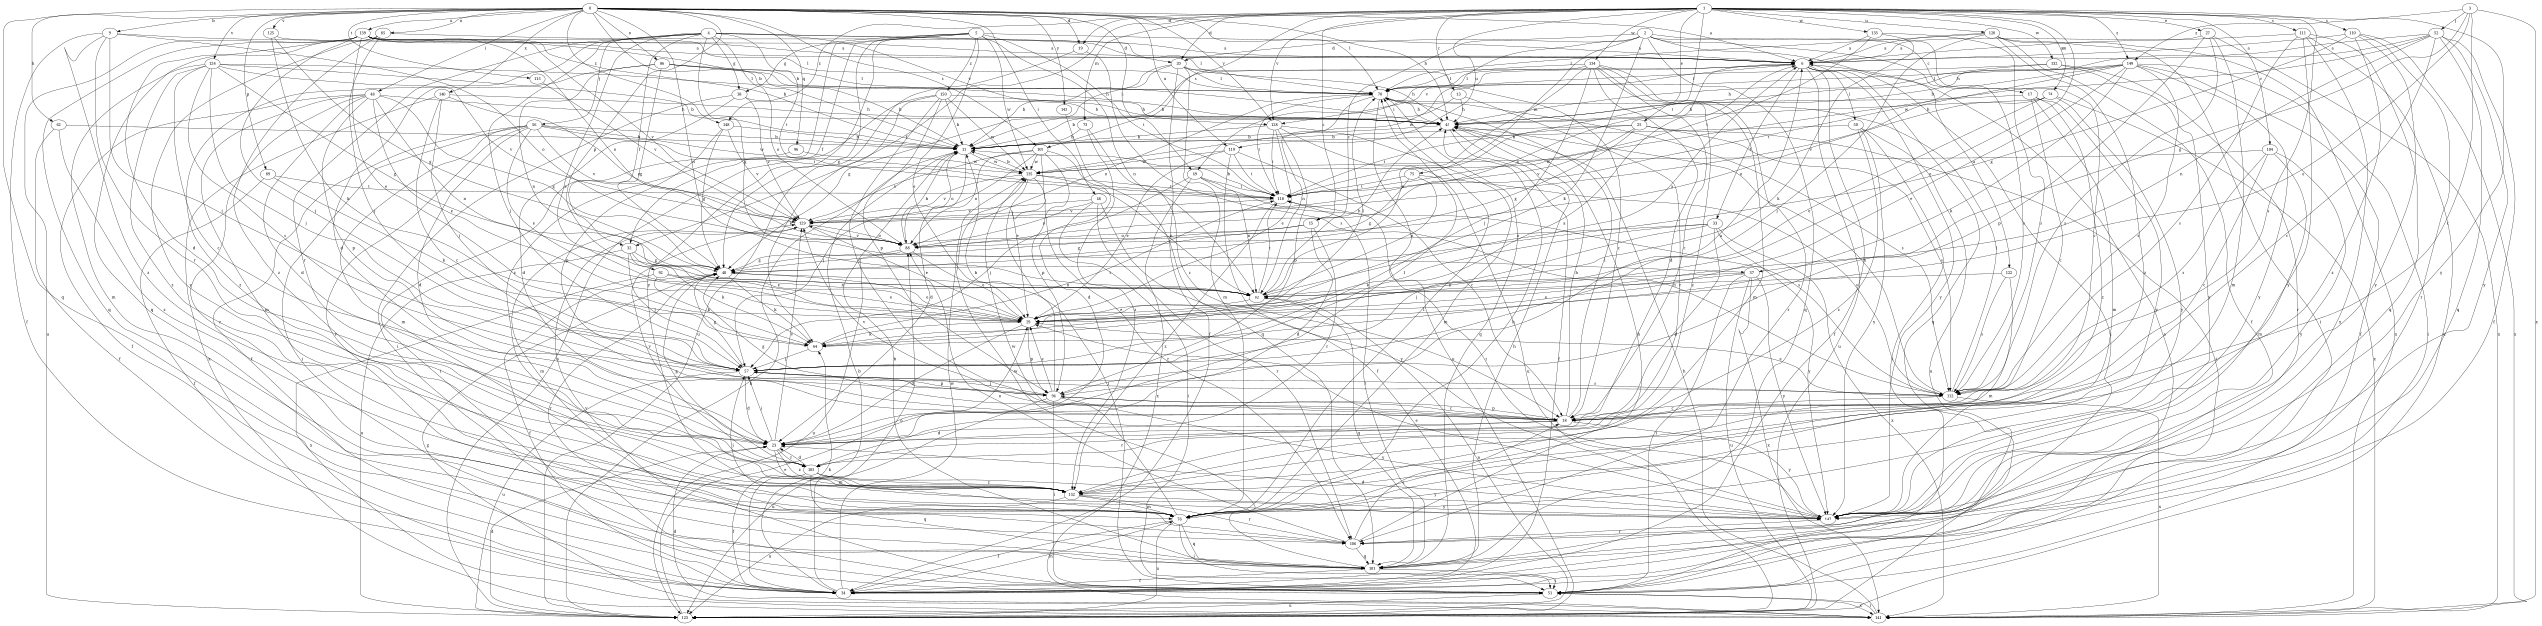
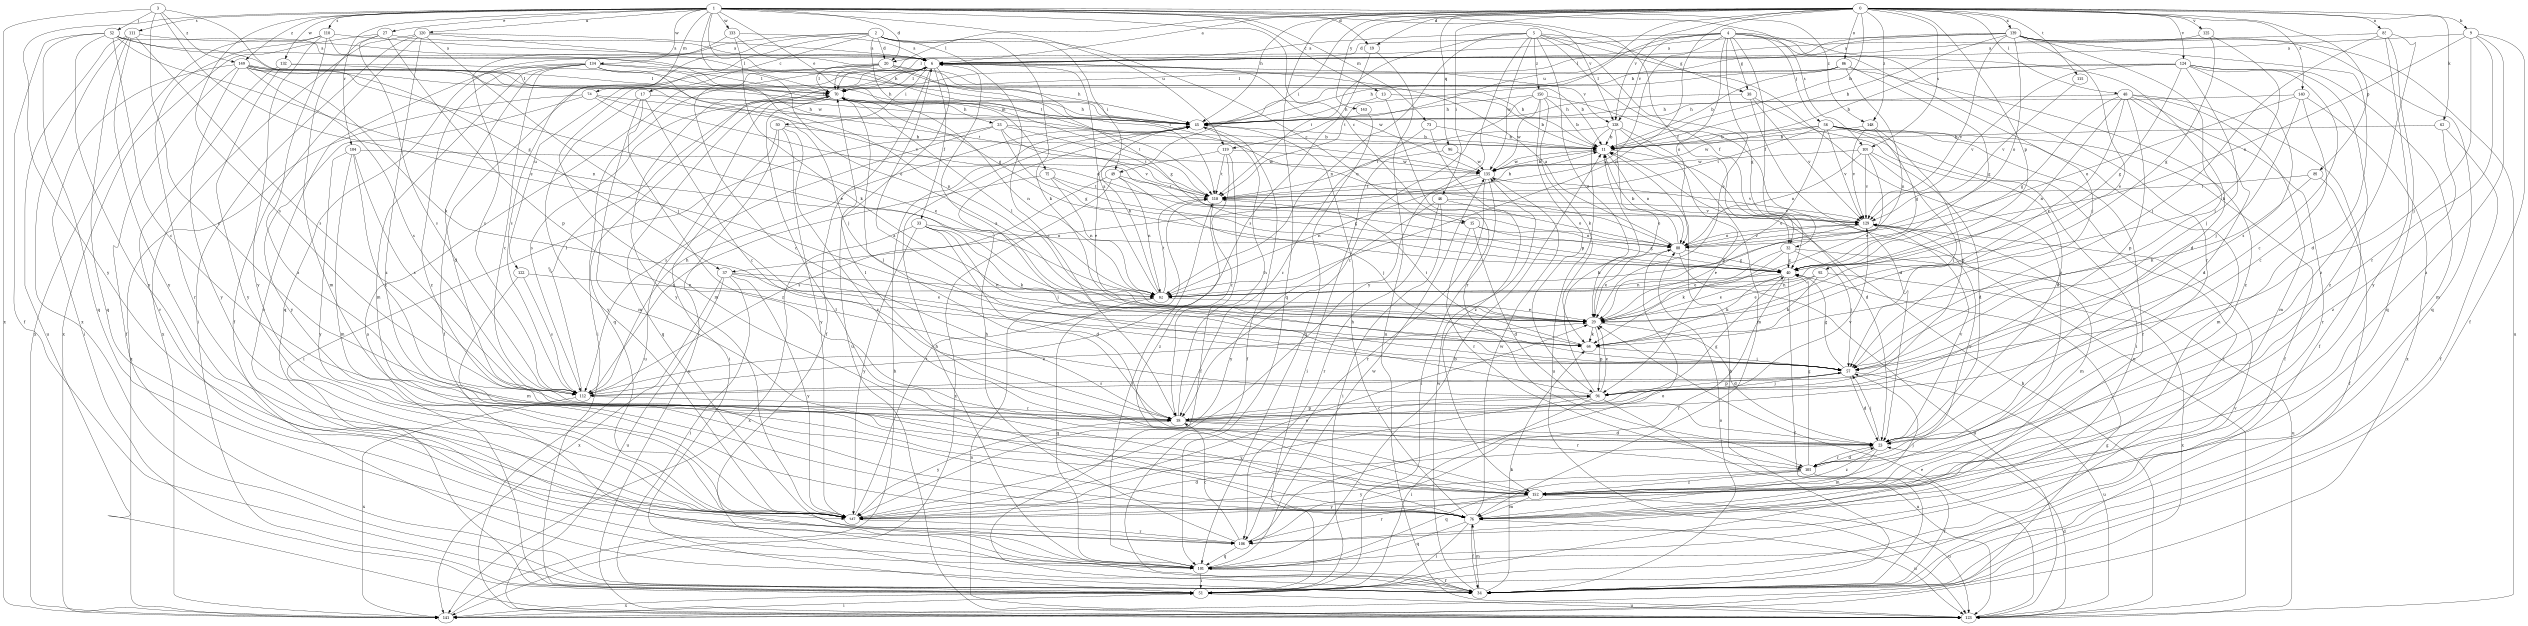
  strict digraph {
    fontname="Noto Serif"
    node [fontname="Noto Serif"]
    edge [fontname="Noto Serif"]
    0
    6
    9
    11
    19
    45
    46
    48
    49
    62
    70
    82
    85
    86
    89
    92
    96
    101
    109
    115
    119
    124
    125
    128
    139
    140
    143
    148
    147
    135
    33
    34
    50
    51
    123
    57
    88
    105
    152
    23
    112
    129
    106
    29
    40
    76
    94
    118
    141
    64
    18
    1
    13
    15
    20
    25
    27
    32
    73
    74
    104
    110
    111
    120
    132
    133
    134
    149
    2
    17
    75
    122
    3
    37
    52
    4
    38
    56
    5
    150
    0 -> 6 [label=a]
    0 -> 9 [label=b]
    0 -> 11 [label=b]
    0 -> 19 [label=d]
    0 -> 45 [label=h]
    0 -> 46 [label=i]
    0 -> 48 [label=i]
    0 -> 49 [label=i]
    0 -> 62 [label=k]
    0 -> 70 [label=l]
    0 -> 82 [label=n]
    0 -> 85 [label=o]
    0 -> 86 [label=o]
    0 -> 89 [label=p]
    0 -> 92 [label=p]
    0 -> 96 [label=q]
    0 -> 101 [label=q]
    0 -> 109 [label=s]
    0 -> 115 [label=t]
    0 -> 119 [label=u]
    0 -> 124 [label=v]
    0 -> 125 [label=v]
    0 -> 128 [label=v]
    0 -> 139 [label=x]
    0 -> 140 [label=x]
    0 -> 143 [label=y]
    0 -> 148 [label=z]
    6 -> 70 [label=l]
    6 -> 101 [label=q]
    6 -> 128 [label=v]
    6 -> 147 [label=y]
    6 -> 135 [label=w]
    6 -> 33 [label=f]
    6 -> 34 [label=f]
    6 -> 50 [label=i]
    6 -> 51 [label=i]
    6 -> 123 [label=u]
    9 -> 6 [label=a]
    9 -> 34 [label=f]
    9 -> 57 [label=j]
    9 -> 88 [label=o]
    9 -> 105 [label=r]
    9 -> 152 [label=z]
    11 -> 135 [label=w]
    11 -> 88 [label=o]
    11 -> 23 [label=d]
    19 -> 123 [label=u]
    19 -> 112 [label=s]
    45 -> 11 [label=b]
    45 -> 34 [label=f]
    46 -> 147 [label=y]
    46 -> 51 [label=i]
    46 -> 88 [label=o]
    46 -> 129 [label=v]
    46 -> 106 [label=r]
    48 -> 45 [label=h]
    48 -> 82 [label=n]
    48 -> 34 [label=f]
    48 -> 23 [label=d]
    48 -> 106 [label=r]
    48 -> 29 [label=e]
    48 -> 40 [label=g]
    48 -> 76 [label=m]
    48 -> 94 [label=p]
    49 -> 82 [label=n]
    49 -> 57 [label=j]
    49 -> 112 [label=s]
    49 -> 118 [label=t]
    49 -> 141 [label=x]
    62 -> 11 [label=b]
    62 -> 34 [label=f]
    62 -> 152 [label=z]
    70 -> 45 [label=h]
    70 -> 82 [label=n]
    70 -> 101 [label=q]
    70 -> 123 [label=u]
    70 -> 88 [label=o]
    70 -> 112 [label=s]
    70 -> 118 [label=t]
    82 -> 6 [label=a]
    82 -> 45 [label=h]
    82 -> 101 [label=q]
    82 -> 29 [label=e]
    82 -> 118 [label=t]
    85 -> 6 [label=a]
    85 -> 101 [label=q]
    85 -> 147 [label=y]
    85 -> 57 [label=j]
    85 -> 152 [label=z]
    86 -> 11 [label=b]
    86 -> 45 [label=h]
    86 -> 70 [label=l]
    86 -> 82 [label=n]
    86 -> 152 [label=z]
    86 -> 40 [label=g]
    89 -> 34 [label=f]
    89 -> 118 [label=t]
    89 -> 64 [label=k]
    92 -> 82 [label=n]
    92 -> 29 [label=e]
    92 -> 141 [label=x]
    92 -> 64 [label=k]
    96 -> 135 [label=w]
    96 -> 51 [label=i]
    101 -> 11 [label=b]
    101 -> 45 [label=h]
    101 -> 135 [label=w]
    101 -> 34 [label=f]
    101 -> 51 [label=i]
    101 -> 118 [label=t]
    109 -> 135 [label=w]
    109 -> 57 [label=j]
    109 -> 88 [label=o]
    109 -> 23 [label=d]
    109 -> 129 [label=v]
    109 -> 29 [label=e]
-   109 -> 94 [label=p]
    115 -> 129 [label=v]
    119 -> 135 [label=w]
    119 -> 34 [label=f]
    119 -> 29 [label=e]
    119 -> 118 [label=t]
    119 -> 18 [label=c]
    124 -> 11 [label=b]
    124 -> 70 [label=l]
    124 -> 57 [label=j]
    124 -> 152 [label=z]
    124 -> 112 [label=s]
    124 -> 129 [label=v]
    124 -> 40 [label=g]
    124 -> 76 [label=m]
    124 -> 18 [label=c]
    125 -> 6 [label=a]
    125 -> 40 [label=g]
    125 -> 64 [label=k]
    128 -> 11 [label=b]
    128 -> 123 [label=u]
    128 -> 29 [label=e]
    128 -> 76 [label=m]
    128 -> 94 [label=p]
    128 -> 118 [label=t]
    139 -> 6 [label=a]
    139 -> 11 [label=b]
    139 -> 45 [label=h]
    139 -> 70 [label=l]
    139 -> 101 [label=q]
    139 -> 123 [label=u]
    139 -> 57 [label=j]
    139 -> 88 [label=o]
    139 -> 23 [label=d]
    139 -> 129 [label=v]
    139 -> 29 [label=e]
    140 -> 45 [label=h]
    140 -> 57 [label=j]
    140 -> 88 [label=o]
    140 -> 141 [label=x]
    140 -> 18 [label=c]
    143 -> 101 [label=q]
    148 -> 11 [label=b]
    148 -> 129 [label=v]
    148 -> 40 [label=g]
    148 -> 94 [label=p]
    147 -> 23 [label=d]
    147 -> 106 [label=r]
    147 -> 29 [label=e]
    147 -> 118 [label=t]
    135 -> 11 [label=b]
    135 -> 82 [label=n]
    135 -> 51 [label=i]
    135 -> 129 [label=v]
    135 -> 106 [label=r]
    135 -> 118 [label=t]
    33 -> 147 [label=y]
    33 -> 57 [label=j]
    33 -> 88 [label=o]
    33 -> 23 [label=d]
    33 -> 141 [label=x]
    33 -> 64 [label=k]
    34 -> 11 [label=b]
    34 -> 135 [label=w]
    34 -> 88 [label=o]
    34 -> 76 [label=m]
    34 -> 64 [label=k]
    50 -> 11 [label=b]
    50 -> 147 [label=y]
    50 -> 51 [label=i]
    50 -> 123 [label=u]
    50 -> 152 [label=z]
    51 -> 6 [label=a]
    51 -> 123 [label=u]
    51 -> 129 [label=v]
    51 -> 141 [label=x]
    123 -> 11 [label=b]
    123 -> 82 [label=n]
    123 -> 23 [label=d]
    123 -> 29 [label=e]
    57 -> 6 [label=a]
    57 -> 123 [label=u]
    57 -> 23 [label=d]
    57 -> 112 [label=s]
    57 -> 40 [label=g]
    57 -> 94 [label=p]
    88 -> 6 [label=a]
    88 -> 11 [label=b]
    88 -> 123 [label=u]
    88 -> 129 [label=v]
    88 -> 29 [label=e]
    88 -> 40 [label=g]
    105 -> 101 [label=q]
    105 -> 147 [label=y]
    105 -> 34 [label=f]
    105 -> 152 [label=z]
    105 -> 23 [label=d]
    105 -> 129 [label=v]
    105 -> 40 [label=g]
    152 -> 147 [label=y]
    152 -> 123 [label=u]
    152 -> 106 [label=r]
    152 -> 76 [label=m]
    23 -> 70 [label=l]
    23 -> 57 [label=j]
    23 -> 105 [label=r]
    23 -> 152 [label=z]
    23 -> 129 [label=v]
    23 -> 76 [label=m]
    112 -> 45 [label=h]
    112 -> 70 [label=l]
    112 -> 29 [label=e]
    112 -> 141 [label=x]
    112 -> 18 [label=c]
    129 -> 88 [label=o]
    129 -> 29 [label=e]
    129 -> 76 [label=m]
    106 -> 45 [label=h]
    106 -> 101 [label=q]
    106 -> 88 [label=o]
    106 -> 18 [label=c]
    29 -> 70 [label=l]
    29 -> 23 [label=d]
    29 -> 94 [label=p]
    29 -> 64 [label=k]
    40 -> 82 [label=n]
    40 -> 34 [label=f]
    40 -> 106 [label=r]
    40 -> 29 [label=e]
    40 -> 64 [label=k]
    76 -> 45 [label=h]
    76 -> 70 [label=l]
    76 -> 101 [label=q]
    76 -> 135 [label=w]
    76 -> 34 [label=f]
    76 -> 51 [label=i]
    76 -> 123 [label=u]
    76 -> 57 [label=j]
    94 -> 6 [label=a]
    94 -> 11 [label=b]
    94 -> 147 [label=y]
    94 -> 51 [label=i]
    94 -> 123 [label=u]
    94 -> 57 [label=j]
    94 -> 29 [label=e]
    94 -> 18 [label=c]
    118 -> 11 [label=b]
    118 -> 152 [label=z]
    118 -> 129 [label=v]
    141 -> 45 [label=h]
    141 -> 51 [label=i]
-   141 -> 23 [label=d]
    141 -> 40 [label=g]
    64 -> 57 [label=j]
    64 -> 118 [label=t]
    18 -> 45 [label=h]
    18 -> 70 [label=l]
    18 -> 147 [label=y]
    18 -> 105 [label=r]
    18 -> 23 [label=d]
    18 -> 129 [label=v]
    18 -> 40 [label=g]
    18 -> 94 [label=p]
    1 -> 19 [label=d]
    1 -> 109 [label=s]
    1 -> 119 [label=u]
    1 -> 128 [label=v]
    1 -> 148 [label=z]
    1 -> 147 [label=y]
    1 -> 112 [label=s]
    1 -> 29 [label=e]
    1 -> 118 [label=t]
    1 -> 13 [label=c]
    1 -> 15 [label=c]
    1 -> 20 [label=d]
    1 -> 25 [label=e]
    1 -> 27 [label=e]
    1 -> 32 [label=f]
    1 -> 73 [label=m]
    1 -> 74 [label=m]
    1 -> 104 [label=r]
    1 -> 110 [label=s]
    1 -> 111 [label=s]
    1 -> 120 [label=u]
    1 -> 132 [label=w]
    1 -> 133 [label=w]
    1 -> 134 [label=w]
    1 -> 149 [label=z]
    13 -> 11 [label=b]
    13 -> 45 [label=h]
    13 -> 105 [label=r]
    15 -> 88 [label=o]
    15 -> 105 [label=r]
    15 -> 23 [label=d]
    15 -> 40 [label=g]
    20 -> 11 [label=b]
    20 -> 45 [label=h]
    20 -> 70 [label=l]
    20 -> 34 [label=f]
    20 -> 40 [label=g]
    20 -> 76 [label=m]
    20 -> 18 [label=c]
    25 -> 11 [label=b]
    25 -> 51 [label=i]
    25 -> 112 [label=s]
    25 -> 129 [label=v]
    25 -> 40 [label=g]
    25 -> 118 [label=t]
    27 -> 6 [label=a]
    27 -> 112 [label=s]
    27 -> 76 [label=m]
    27 -> 94 [label=p]
    27 -> 141 [label=x]
    32 -> 123 [label=u]
    32 -> 57 [label=j]
    32 -> 29 [label=e]
    32 -> 40 [label=g]
    32 -> 64 [label=k]
    73 -> 11 [label=b]
    73 -> 152 [label=z]
    73 -> 18 [label=c]
    74 -> 45 [label=h]
    74 -> 147 [label=y]
    74 -> 88 [label=o]
    74 -> 29 [label=e]
    74 -> 141 [label=x]
    104 -> 147 [label=y]
    104 -> 135 [label=w]
    104 -> 112 [label=s]
    104 -> 76 [label=m]
    104 -> 18 [label=c]
    110 -> 6 [label=a]
    110 -> 147 [label=y]
    110 -> 152 [label=z]
    110 -> 106 [label=r]
    110 -> 40 [label=g]
    110 -> 141 [label=x]
    111 -> 6 [label=a]
    111 -> 101 [label=q]
    111 -> 147 [label=y]
    111 -> 34 [label=x]
    111 -> 123 [label=u]
    111 -> 112 [label=s]
    120 -> 6 [label=a]
    120 -> 70 [label=l]
    120 -> 34 [label=f]
    120 -> 51 [label=i]
    120 -> 57 [label=j]
    120 -> 152 [label=z]
    120 -> 141 [label=x]
    132 -> 45 [label=h]
    132 -> 70 [label=l]
    132 -> 147 [label=y]
    132 -> 106 [label=r]
    133 -> 6 [label=a]
    133 -> 112 [label=s]
    133 -> 118 [label=t]
    133 -> 64 [label=k]
    134 -> 11 [label=b]
    134 -> 70 [label=l]
    134 -> 82 [label=n]
    134 -> 57 [label=j]
    134 -> 152 [label=z]
    134 -> 23 [label=d]
    134 -> 106 [label=r]
    134 -> 76 [label=m]
    134 -> 18 [label=c]
    149 -> 45 [label=h]
    149 -> 70 [label=l]
    149 -> 147 [label=y]
    149 -> 34 [label=f]
    149 -> 51 [label=i]
    149 -> 112 [label=s]
    149 -> 129 [label=v]
    149 -> 29 [label=e]
    149 -> 118 [label=t]
    149 -> 64 [label=k]
    2 -> 49 [label=i]
    2 -> 101 [label=q]
    2 -> 112 [label=s]
    2 -> 64 [label=k]
    2 -> 18 [label=c]
    2 -> 15 [label=c]
    2 -> 20 [label=d]
    2 -> 17 [label=c]
    2 -> 75 [label=m]
    2 -> 122 [label=u]
    17 -> 45 [label=h]
    17 -> 147 [label=y]
    17 -> 152 [label=z]
    17 -> 76 [label=m]
    17 -> 18 [label=c]
    75 -> 82 [label=n]
    75 -> 112 [label=s]
    75 -> 40 [label=g]
    75 -> 118 [label=t]
    122 -> 82 [label=n]
    122 -> 112 [label=s]
    122 -> 76 [label=m]
    3 -> 29 [label=e]
    3 -> 141 [label=x]
    3 -> 18 [label=c]
    3 -> 149 [label=z]
    3 -> 37 [label=g]
    3 -> 52 [label=j]
    37 -> 82 [label=n]
    37 -> 147 [label=y]
    37 -> 51 [label=i]
    37 -> 123 [label=u]
    37 -> 29 [label=e]
    37 -> 141 [label=x]
    52 -> 6 [label=a]
    52 -> 45 [label=h]
    52 -> 82 [label=n]
    52 -> 101 [label=q]
    52 -> 147 [label=y]
    52 -> 135 [label=w]
    52 -> 34 [label=f]
    52 -> 18 [label=c]
    4 -> 70 [label=l]
    4 -> 128 [label=v]
    4 -> 57 [label=j]
    4 -> 88 [label=o]
    4 -> 105 [label=r]
    4 -> 23 [label=d]
    4 -> 29 [label=e]
    4 -> 118 [label=t]
    4 -> 20 [label=d]
    4 -> 32 [label=f]
    4 -> 37 [label=g]
    4 -> 38 [label=g]
    4 -> 56 [label=j]
    38 -> 45 [label=h]
    38 -> 51 [label=i]
    38 -> 23 [label=d]
    38 -> 129 [label=v]
    56 -> 11 [label=b]
    56 -> 135 [label=w]
    56 -> 34 [label=f]
    56 -> 51 [label=i]
    56 -> 23 [label=d]
    56 -> 129 [label=v]
    56 -> 106 [label=r]
    56 -> 29 [label=e]
    56 -> 76 [label=m]
    56 -> 118 [label=t]
    5 -> 6 [label=a]
    5 -> 82 [label=n]
    5 -> 147 [label=y]
    5 -> 135 [label=w]
    5 -> 152 [label=z]
    5 -> 29 [label=e]
    5 -> 40 [label=g]
    5 -> 118 [label=t]
    5 -> 32 [label=f]
    5 -> 38 [label=g]
    5 -> 150 [label=z]
    150 -> 11 [label=b]
    150 -> 45 [label=h]
    150 -> 135 [label=w]
    150 -> 123 [label=u]
    150 -> 94 [label=p]
    150 -> 64 [label=k]
    150 -> 18 [label=c]
  }
